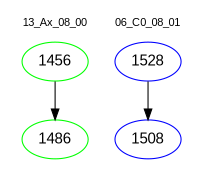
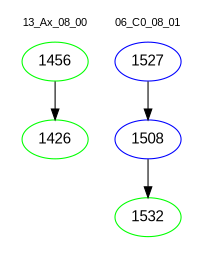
  digraph {
    fontname="Liberation Sans"
    node [color=green fontname="Liberation Sans"]
    edge [color=black fontname="Liberation Sans"]
    n1 [label=1456]
-   n2 [label=1486]
-   n3 [color=blue label=1528]
+   n2 [label=1426]
+   n3 [color=blue label=1527]
    n4 [color=blue label=1508]
+   n5 [label=1532]
    subgraph cluster_1 {
      color=white
      fontsize=10
      label="13_Ax_08_00"
      n1
      n2
    }
    subgraph cluster_2 {
      color=white
      fontsize=10
      label="06_C0_08_01"
      n3
      n4
+     n5
    }
    n1 -> n2
    n3 -> n4
+   n4 -> n5
  }
